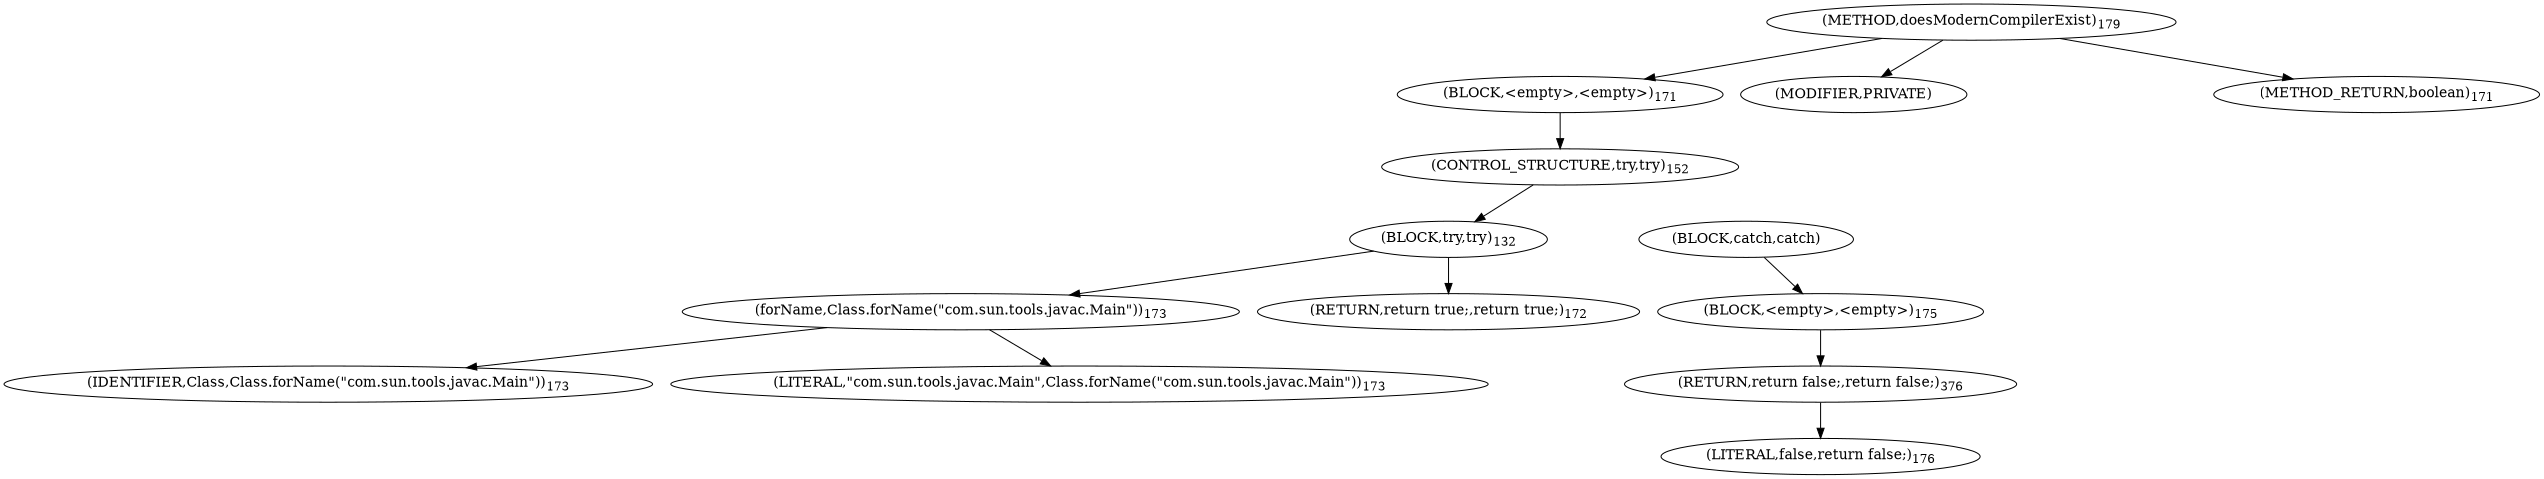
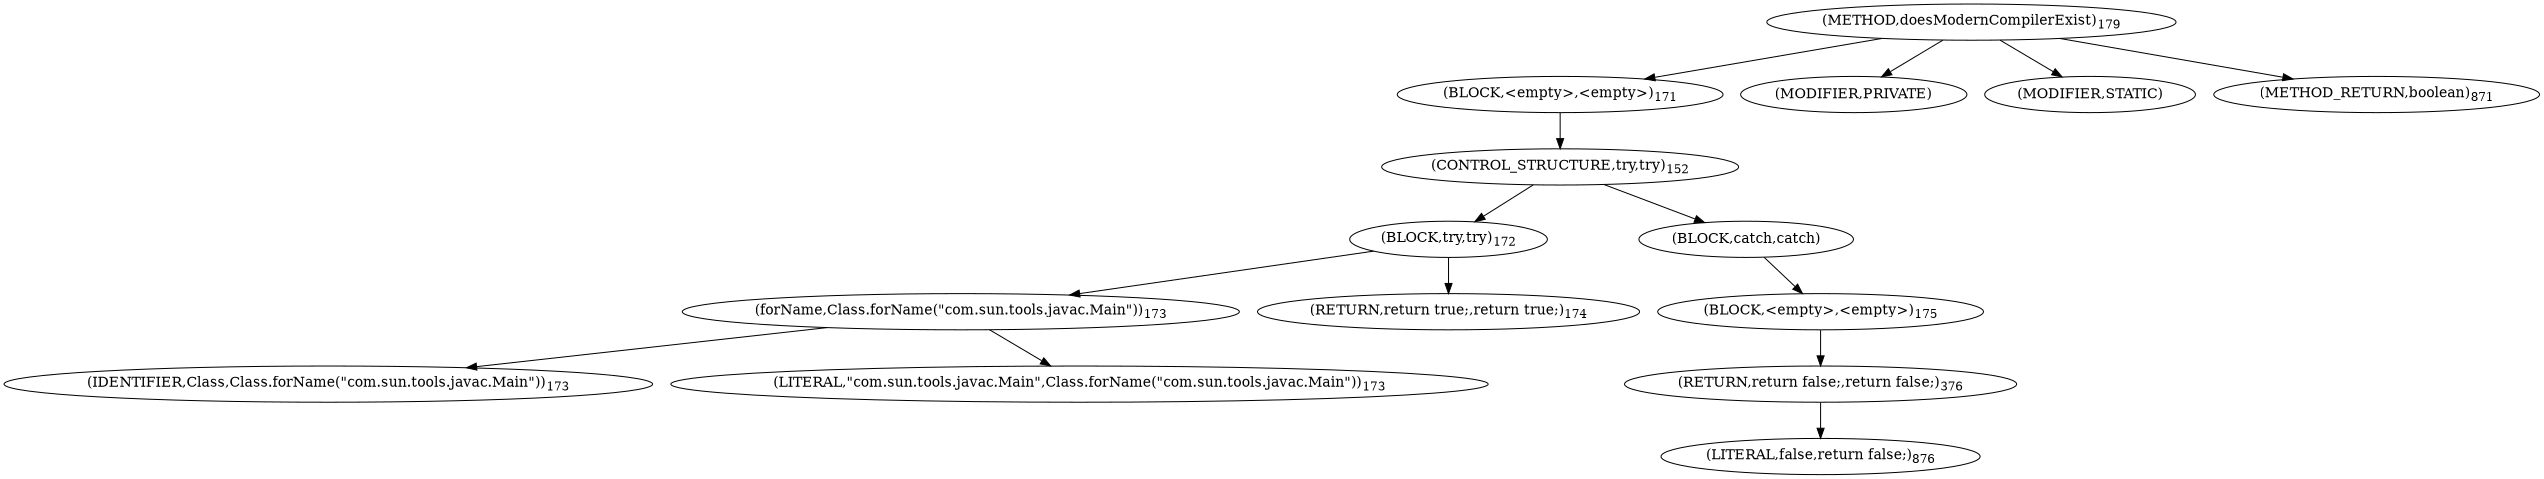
  digraph {
    n1 [label=<(METHOD,doesModernCompilerExist)<SUB>179</SUB>>]
    n2 [label=<(BLOCK,&lt;empty&gt;,&lt;empty&gt;)<SUB>171</SUB>>]
    n3 [label=<(MODIFIER,PRIVATE)>]
-   n5 [label=<(METHOD_RETURN,boolean)<SUB>171</SUB>>]
+   n4 [label=<(MODIFIER,STATIC)>]
+   n5 [label=<(METHOD_RETURN,boolean)<SUB>871</SUB>>]
    n6 [label=<(CONTROL_STRUCTURE,try,try)<SUB>152</SUB>>]
-   n7 [label=<(BLOCK,try,try)<SUB>132</SUB>>]
+   n7 [label=<(BLOCK,try,try)<SUB>172</SUB>>]
    n8 [label=<(BLOCK,catch,catch)>]
    n9 [label=<(forName,Class.forName(&quot;com.sun.tools.javac.Main&quot;))<SUB>173</SUB>>]
-   n10 [label=<(RETURN,return true;,return true;)<SUB>172</SUB>>]
+   n10 [label=<(RETURN,return true;,return true;)<SUB>174</SUB>>]
    n11 [label=<(BLOCK,&lt;empty&gt;,&lt;empty&gt;)<SUB>175</SUB>>]
    n12 [label=<(IDENTIFIER,Class,Class.forName(&quot;com.sun.tools.javac.Main&quot;))<SUB>173</SUB>>]
    n13 [label=<(LITERAL,&quot;com.sun.tools.javac.Main&quot;,Class.forName(&quot;com.sun.tools.javac.Main&quot;))<SUB>173</SUB>>]
    n14 [label=<(RETURN,return false;,return false;)<SUB>376</SUB>>]
-   n15 [label=<(LITERAL,false,return false;)<SUB>176</SUB>>]
+   n15 [label=<(LITERAL,false,return false;)<SUB>876</SUB>>]
    n1 -> n2
    n1 -> n3
+   n1 -> n4
    n1 -> n5
    n2 -> n6
    n6 -> n7
+   n6 -> n8
    n7 -> n9
    n7 -> n10
    n8 -> n11
    n9 -> n12
    n9 -> n13
    n11 -> n14
    n14 -> n15
  }
